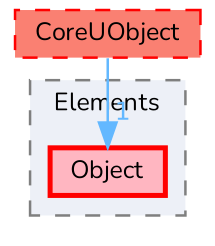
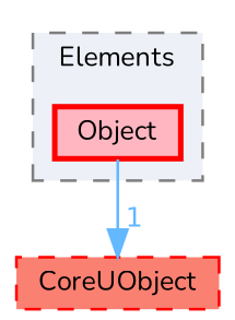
  digraph {
    compound=true
    fontname=Nunito
    node [color=red fontname=Nunito fontsize=10 shape=box]
    n1 [fillcolor=lightpink height=0.2 label=Object style="filled,bold" width=0.4]
    n2 [fillcolor=salmon height=0.2 label=CoreUObject style="filled,dashed" width=0.4]
    subgraph cluster_1 {
      bgcolor="#edf0f7"
      fontsize=10
      label=Elements
      pencolor=grey50
      style="filled,dashed"
      n1
    }
-   n2 -> n1 [color=steelblue1 fontcolor=steelblue1 fontname=Nunito fontsize=10 headlabel=1 labeldistance=1.5 labelfontname=Helvetica labelfontsize=10]
+   n1 -> n2 [color=steelblue1 fontcolor=steelblue1 fontname=Nunito fontsize=10 headlabel=1 labeldistance=1.5 labelfontname=Helvetica labelfontsize=10]
  }
